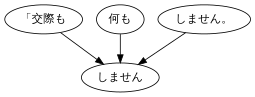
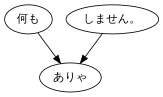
  digraph {
    fontname="PT Serif"
    node [fontname="PT Serif"]
    edge [fontname="PT Serif"]
-   n1 [label="「交際も"]
-   n2 [label="しません"]
+   n2 [label="ありゃ"]
    n3 [label="何も"]
    n4 [label="しません。"]
-   n1 -> n2
    n3 -> n2
    n4 -> n2
  }
